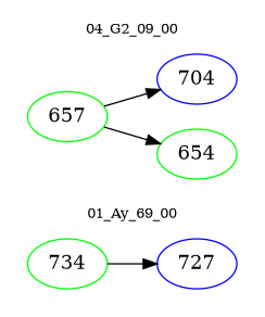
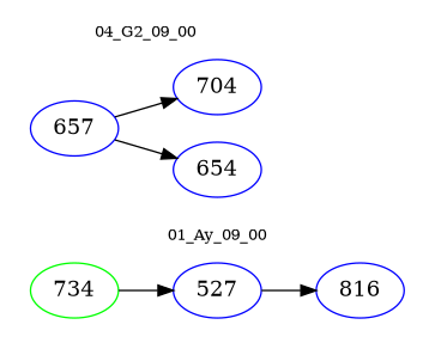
  digraph {
    rankdir=LR
    node [color=blue]
    edge [color=black]
    n1 [color=green label=734]
-   n2 [label=727]
-   n4 [color=green label=654]
-   n5 [color=green label=657]
+   n2 [label=527]
+   n3 [label=816]
+   n4 [label=654]
+   n5 [label=657]
    n6 [label=704]
    subgraph cluster_1 {
      color=white
      fontsize=10
-     label="01_Ay_69_00"
+     label="01_Ay_09_00"
      n1
      n2
+     n3
    }
    subgraph cluster_2 {
      color=white
      fontsize=10
      label="04_G2_09_00"
      n4
      n5
      n6
    }
    n1 -> n2
+   n2 -> n3
    n5 -> n4
    n5 -> n6
  }
